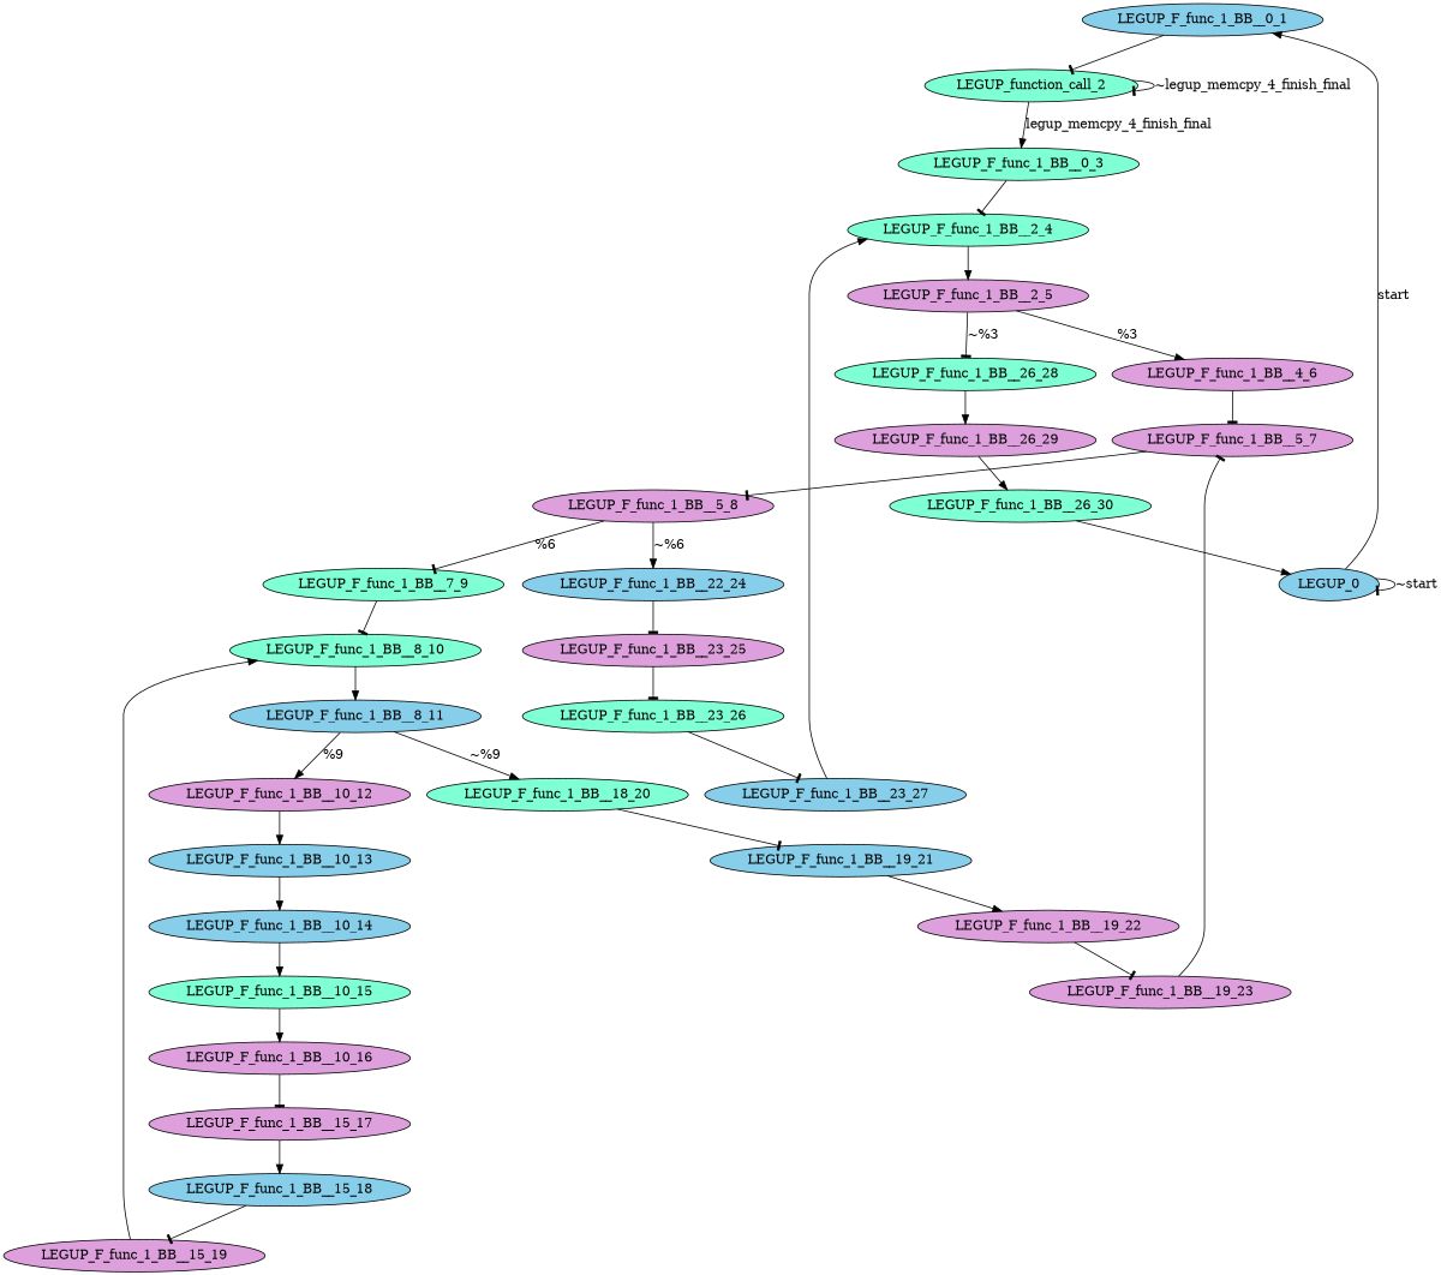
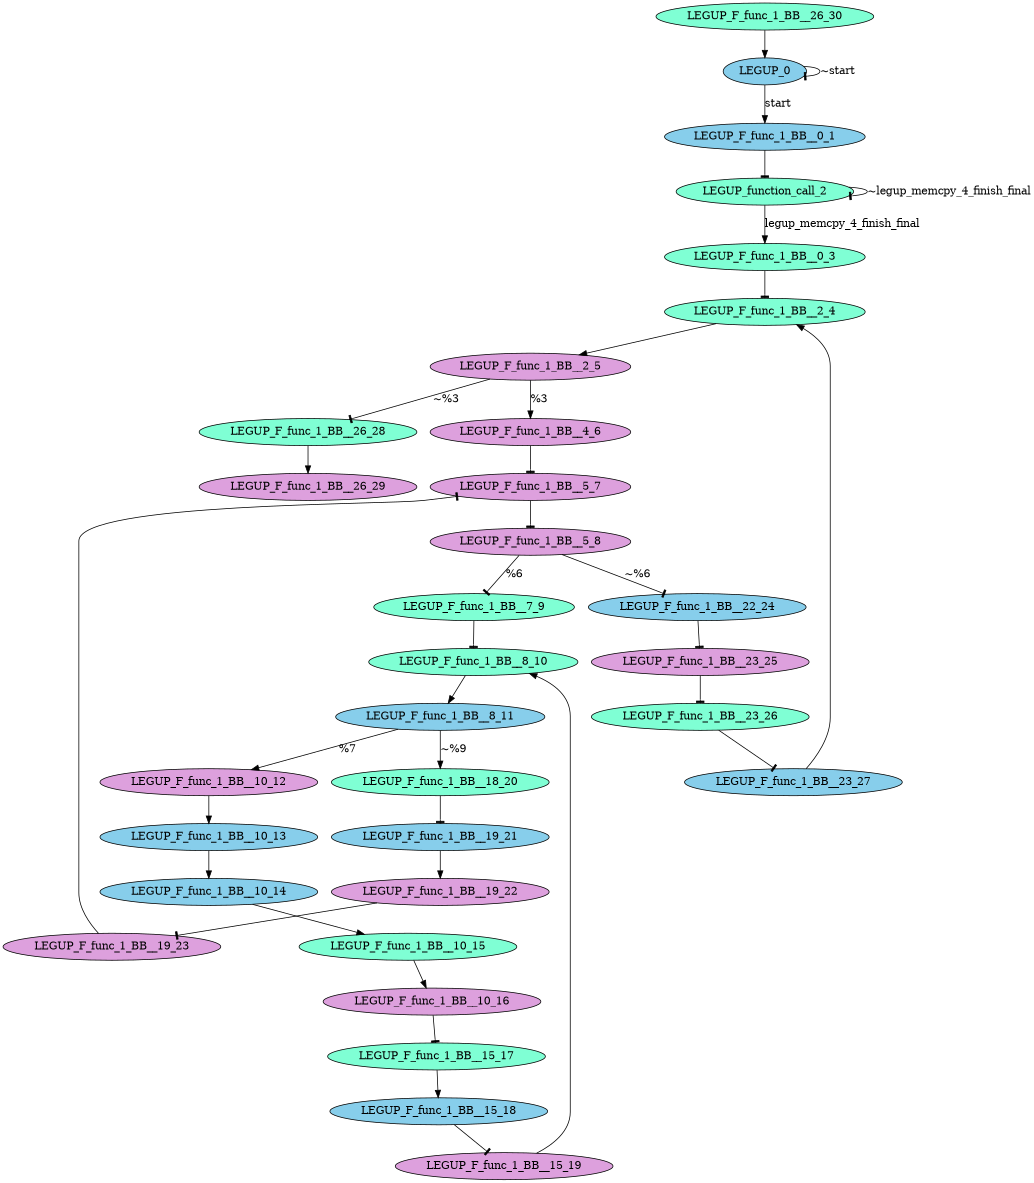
  digraph {
    node [fillcolor=aquamarine style=filled]
    edge [arrowhead=tee]
    n1 [fillcolor=skyblue label=LEGUP_F_func_1_BB__0_1]
    n2 [label=LEGUP_function_call_2]
    n3 [label=LEGUP_F_func_1_BB__0_3]
    n4 [fillcolor=skyblue label=LEGUP_0]
    n5 [label=LEGUP_F_func_1_BB__2_4]
    n6 [fillcolor=plum label=LEGUP_F_func_1_BB__2_5]
    n7 [fillcolor=plum label=LEGUP_F_func_1_BB__4_6]
    n8 [label=LEGUP_F_func_1_BB__26_28]
    n9 [fillcolor=plum label=LEGUP_F_func_1_BB__5_7]
    n10 [fillcolor=plum label=LEGUP_F_func_1_BB__26_29]
    n11 [fillcolor=plum label=LEGUP_F_func_1_BB__5_8]
    n12 [label=LEGUP_F_func_1_BB__26_30]
    n13 [label=LEGUP_F_func_1_BB__7_9]
    n14 [fillcolor=skyblue label=LEGUP_F_func_1_BB__22_24]
    n15 [label=LEGUP_F_func_1_BB__8_10]
    n16 [fillcolor=plum label=LEGUP_F_func_1_BB__23_25]
    n17 [fillcolor=skyblue label=LEGUP_F_func_1_BB__8_11]
    n18 [label=LEGUP_F_func_1_BB__23_26]
    n19 [fillcolor=plum label=LEGUP_F_func_1_BB__10_12]
    n20 [label=LEGUP_F_func_1_BB__18_20]
    n21 [fillcolor=skyblue label=LEGUP_F_func_1_BB__10_13]
    n22 [fillcolor=skyblue label=LEGUP_F_func_1_BB__19_21]
    n23 [fillcolor=skyblue label=LEGUP_F_func_1_BB__10_14]
    n24 [fillcolor=plum label=LEGUP_F_func_1_BB__19_22]
    n25 [label=LEGUP_F_func_1_BB__10_15]
    n26 [fillcolor=plum label=LEGUP_F_func_1_BB__10_16]
-   n27 [fillcolor=plum label=LEGUP_F_func_1_BB__15_17]
+   n27 [label=LEGUP_F_func_1_BB__15_17]
    n28 [fillcolor=skyblue label=LEGUP_F_func_1_BB__15_18]
    n29 [fillcolor=plum label=LEGUP_F_func_1_BB__15_19]
    n30 [fillcolor=plum label=LEGUP_F_func_1_BB__19_23]
    n31 [fillcolor=skyblue label=LEGUP_F_func_1_BB__23_27]
    n1 -> n2
    n2 -> n2 [label="~legup_memcpy_4_finish_final"]
    n2 -> n3 [arrowhead=normal label=legup_memcpy_4_finish_final]
    n3 -> n5
    n4 -> n1 [arrowhead=normal label=start]
    n4 -> n4 [label="~start"]
    n5 -> n6 [arrowhead=normal]
    n6 -> n7 [arrowhead=normal label="%3"]
    n6 -> n8 [label="~%3"]
    n7 -> n9
    n8 -> n10 [arrowhead=normal]
    n9 -> n11
-   n10 -> n12 [arrowhead=normal]
    n11 -> n13 [label="%6"]
-   n11 -> n14 [arrowhead=normal label="~%6"]
+   n11 -> n14 [label="~%6"]
    n12 -> n4 [arrowhead=normal]
    n13 -> n15
    n14 -> n16
    n15 -> n17 [arrowhead=normal]
    n16 -> n18
-   n17 -> n19 [arrowhead=normal label="%9"]
+   n17 -> n19 [arrowhead=normal label="%7"]
    n17 -> n20 [arrowhead=normal label="~%9"]
    n18 -> n31
    n19 -> n21 [arrowhead=normal]
    n20 -> n22
    n21 -> n23 [arrowhead=normal]
    n22 -> n24 [arrowhead=normal]
    n23 -> n25 [arrowhead=normal]
    n24 -> n30
    n25 -> n26 [arrowhead=normal]
    n26 -> n27
    n27 -> n28 [arrowhead=normal]
    n28 -> n29
    n29 -> n15 [arrowhead=normal]
    n30 -> n9
    n31 -> n5 [arrowhead=normal]
  }
